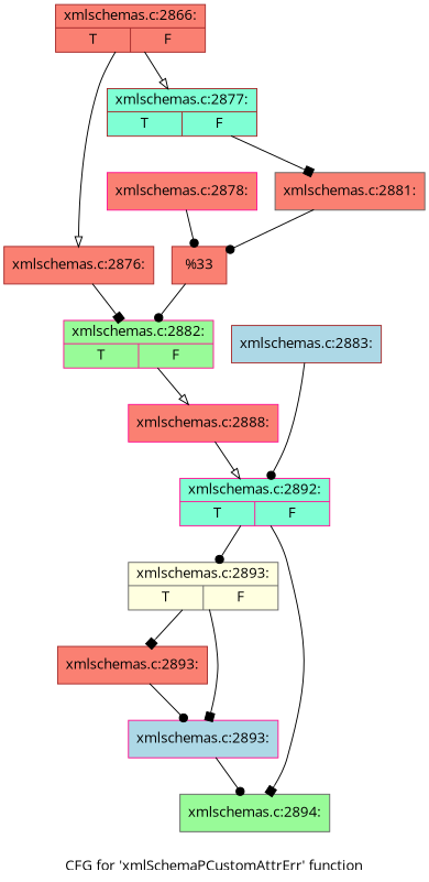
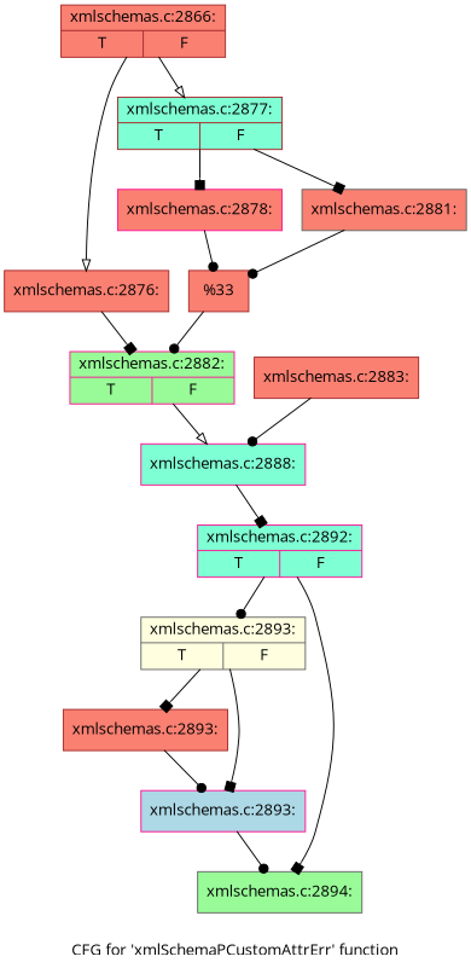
  digraph {
    fontname="Open Sans"
    label="CFG for 'xmlSchemaPCustomAttrErr' function"
    node [color=brown fillcolor=salmon fontname="Open Sans" shape=record style=filled]
    edge [arrowhead=dot fontname="Open Sans"]
    n1 [label="{xmlschemas.c:2866:|{<s0>T|<s1>F}}"]
    n2 [label="{xmlschemas.c:2876:}"]
    n3 [fillcolor=aquamarine label="{xmlschemas.c:2877:|{<s0>T|<s1>F}}"]
    n4 [color=deeppink fillcolor=palegreen label="{xmlschemas.c:2882:|{<s0>T|<s1>F}}"]
    n5 [color=deeppink label="{xmlschemas.c:2878:}"]
    n6 [color=gray40 label="{xmlschemas.c:2881:}"]
-   n7 [color=deeppink label="{xmlschemas.c:2888:}"]
+   n7 [color=deeppink fillcolor=aquamarine label="{xmlschemas.c:2888:}"]
    n8 [label="{%33}"]
-   n9 [fillcolor=lightblue label="{xmlschemas.c:2883:}"]
+   n9 [label="{xmlschemas.c:2883:}"]
    n10 [color=deeppink fillcolor=aquamarine label="{xmlschemas.c:2892:|{<s0>T|<s1>F}}"]
    n11 [color=gray40 fillcolor=lightyellow label="{xmlschemas.c:2893:|{<s0>T|<s1>F}}"]
    n12 [color=gray40 fillcolor=palegreen label="{xmlschemas.c:2894:}"]
    n13 [label="{xmlschemas.c:2893:}"]
    n14 [color=deeppink fillcolor=lightblue label="{xmlschemas.c:2893:}"]
    n1 -> n2 [arrowhead=onormal]
    n1 -> n3 [arrowhead=onormal]
    n2 -> n4 [arrowhead=box]
+   n3 -> n5 [arrowhead=box]
    n3 -> n6 [arrowhead=box]
    n4 -> n7 [arrowhead=onormal]
    n5 -> n8
    n6 -> n8
-   n7 -> n10 [arrowhead=onormal]
+   n7 -> n10 [arrowhead=box]
    n8 -> n4
-   n9 -> n10
+   n9 -> n7
    n10 -> n11
    n10 -> n12 [arrowhead=box]
    n11 -> n13 [arrowhead=box]
    n11 -> n14 [arrowhead=box]
    n13 -> n14
    n14 -> n12
  }
